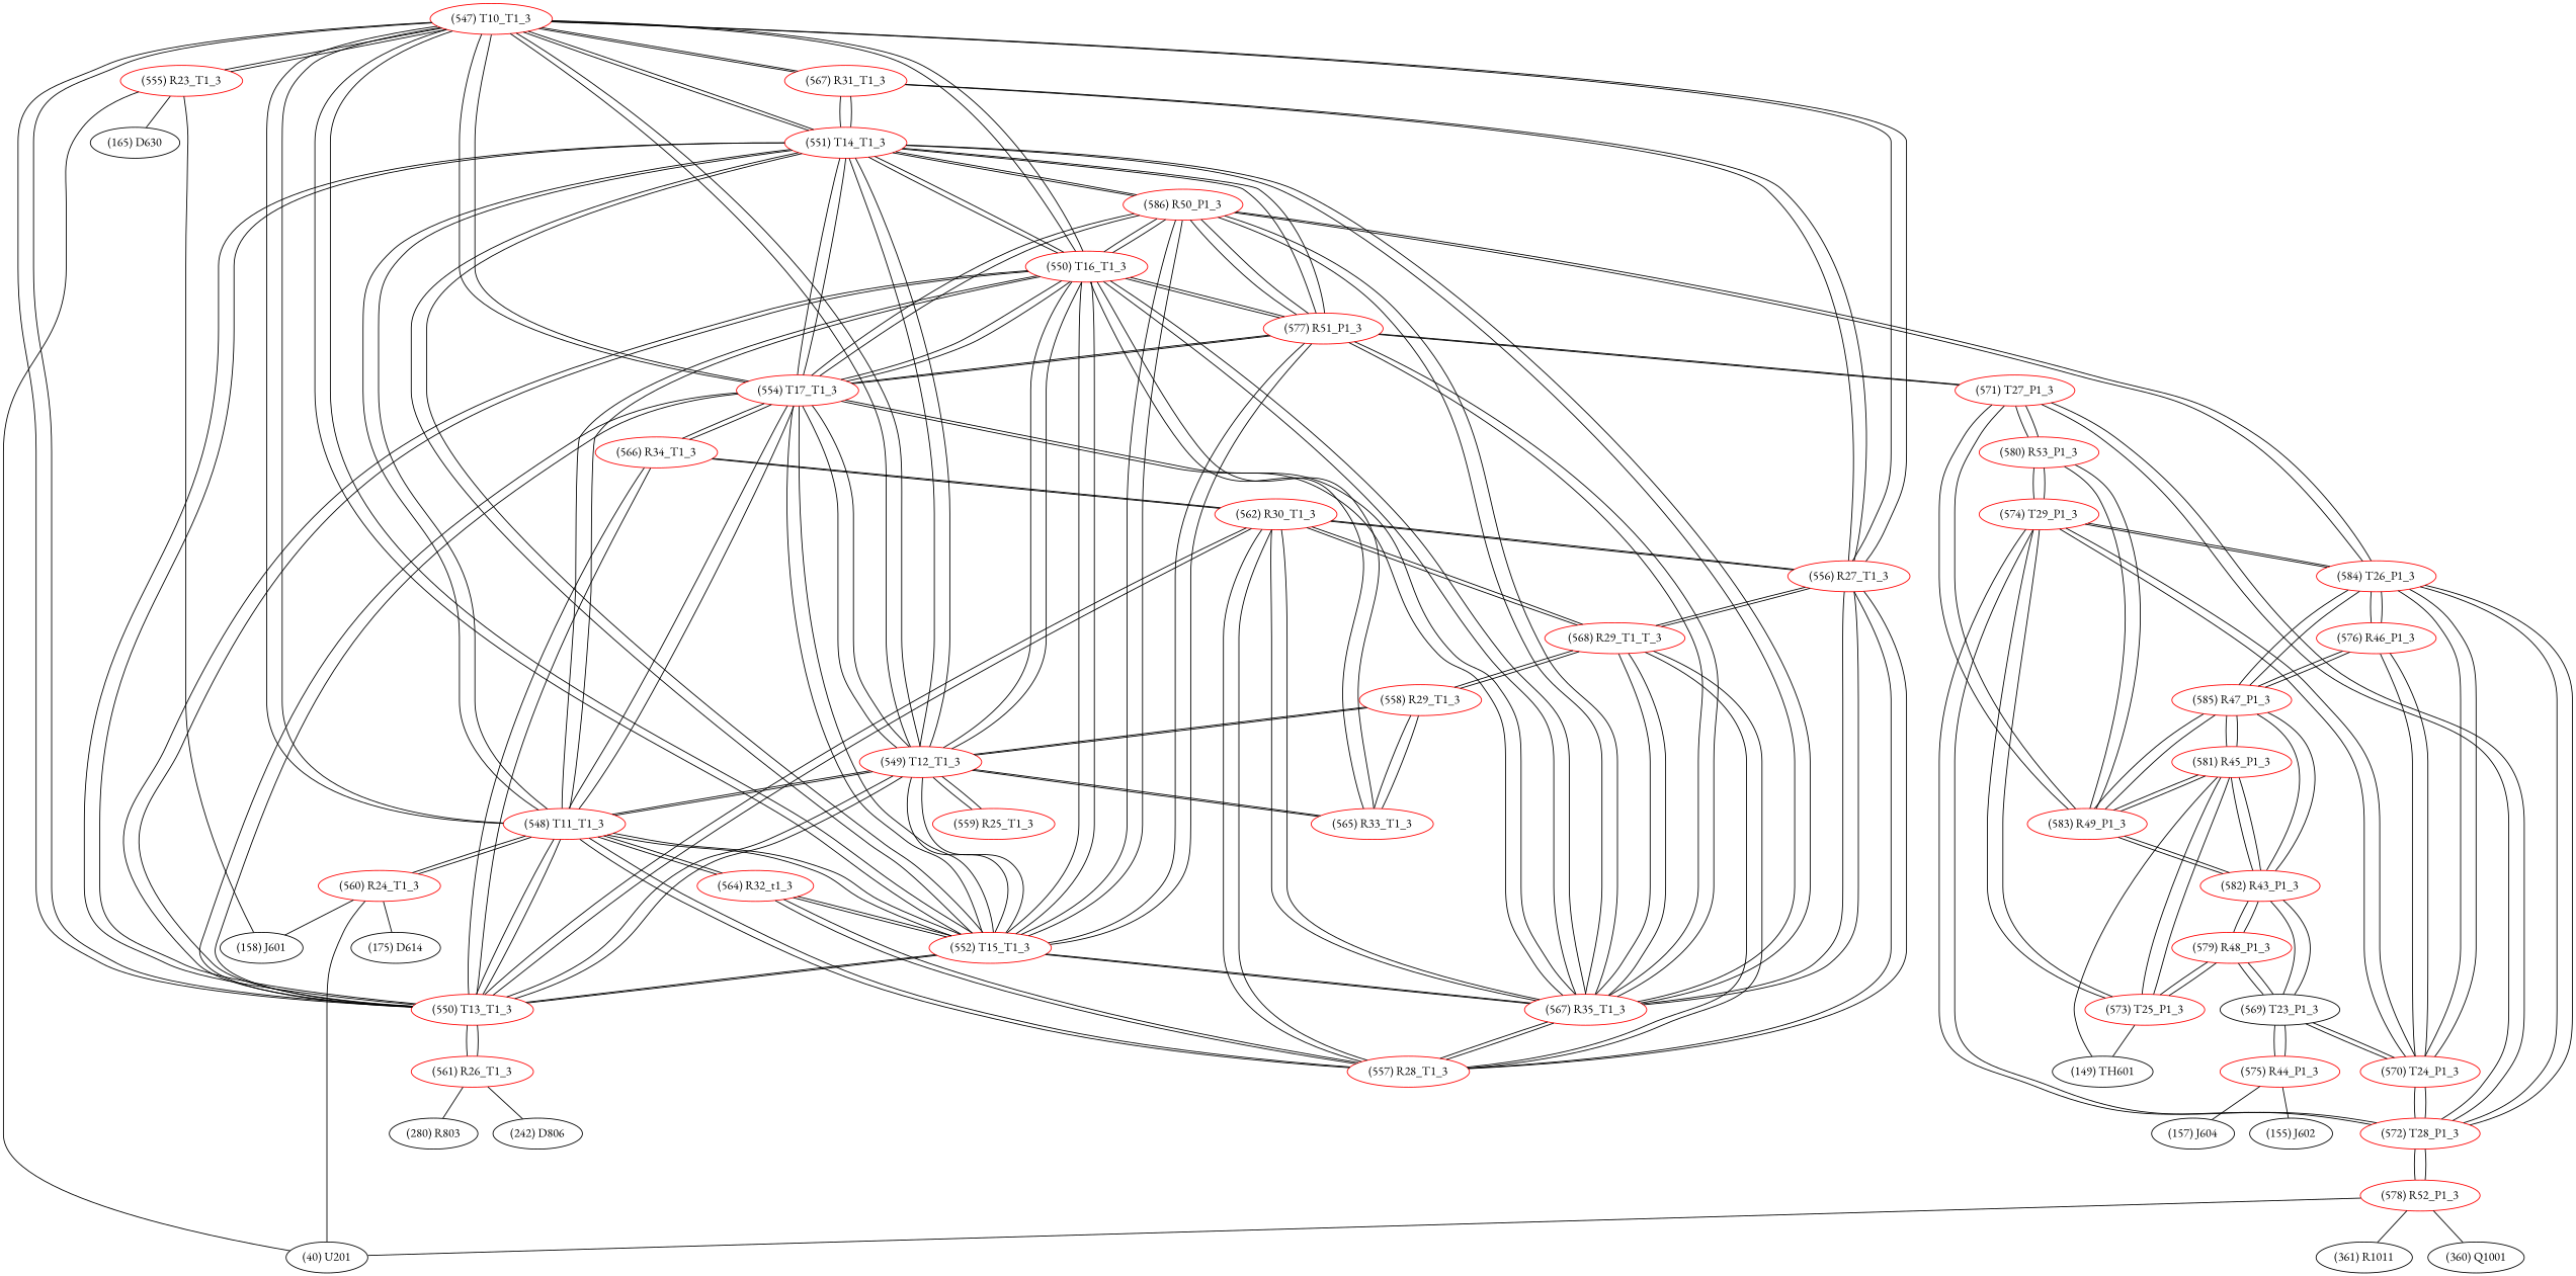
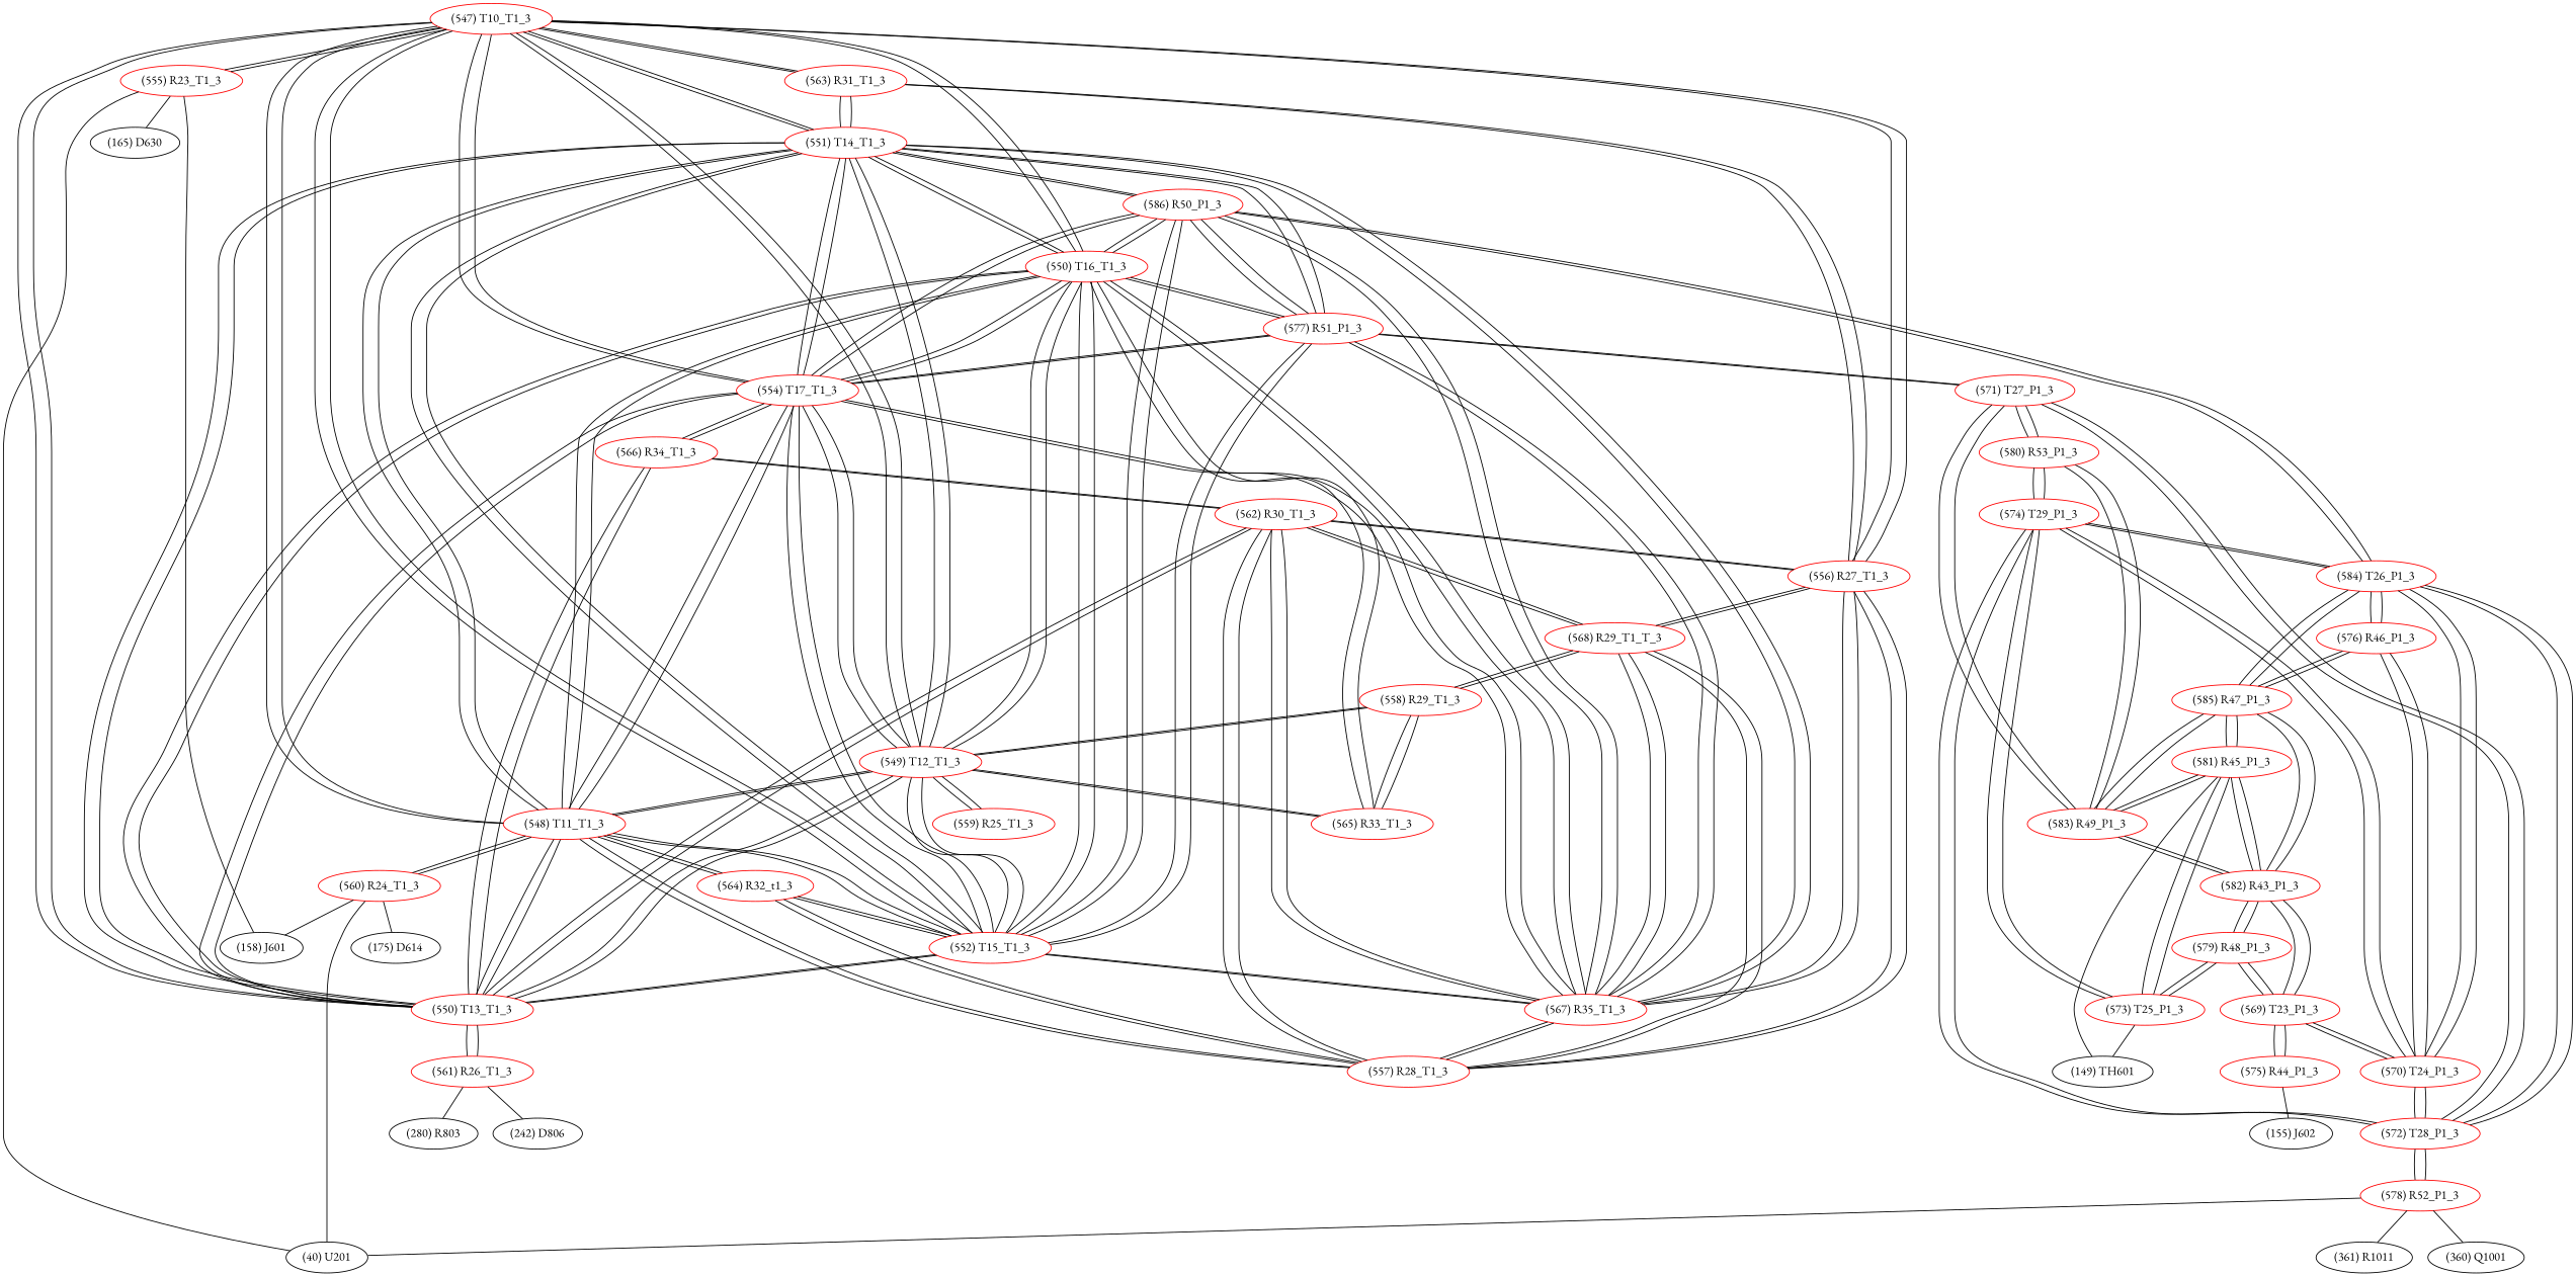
  graph {
    fontname="EB Garamond"
    node [color=red fontname="EB Garamond"]
    edge [fontname="EB Garamond"]
    n1 [label="(547) T10_T1_3"]
    n2 [label="(555) R23_T1_3"]
-   n3 [label="(567) R31_T1_3"]
+   n3 [label="(563) R31_T1_3"]
    n4 [label="(556) R27_T1_3"]
    n5 [label="(550) T16_T1_3"]
    n6 [label="(554) T17_T1_3"]
    n7 [label="(552) T15_T1_3"]
    n8 [label="(549) T12_T1_3"]
    n9 [label="(551) T14_T1_3"]
    n10 [label="(550) T13_T1_3"]
    n11 [label="(548) T11_T1_3"]
    n12 [label="(165) D630" color=""]
    n13 [label="(158) J601" color=""]
    n14 [label="(40) U201" color=""]
    n15 [label="(557) R28_T1_3"]
    n16 [label="(562) R30_T1_3"]
    n17 [label="(567) R35_T1_3"]
    n18 [label="(568) R29_T1_T_3"]
    n19 [label="(565) R33_T1_3"]
    n20 [label="(577) R51_P1_3"]
    n21 [label="(586) R50_P1_3"]
    n22 [label="(566) R34_T1_3"]
    n23 [label="(564) R32_t1_3"]
    n24 [label="(558) R29_T1_3"]
    n25 [label="(559) R25_T1_3"]
    n26 [label="(561) R26_T1_3"]
    n27 [label="(560) R24_T1_3"]
    n28 [label="(571) T27_P1_3"]
    n29 [label="(584) T26_P1_3"]
    n30 [label="(280) R803" color=""]
    n31 [label="(242) D806" color=""]
    n32 [label="(175) D614" color=""]
    n33 [label="(583) R49_P1_3"]
    n34 [label="(572) T28_P1_3"]
    n35 [label="(580) R53_P1_3"]
    n36 [label="(570) T24_P1_3"]
    n37 [label="(585) R47_P1_3"]
    n38 [label="(574) T29_P1_3"]
    n39 [label="(576) R46_P1_3"]
-   n40 [color=black label="(569) T23_P1_3"]
+   n40 [label="(569) T23_P1_3"]
    n41 [label="(579) R48_P1_3"]
    n42 [label="(582) R43_P1_3"]
    n43 [label="(575) R44_P1_3"]
    n44 [label="(573) T25_P1_3"]
    n45 [label="(581) R45_P1_3"]
    n46 [label="(155) J602" color=""]
-   n47 [label="(157) J604" color=""]
    n48 [label="(149) TH601" color=""]
    n49 [label="(578) R52_P1_3"]
    n50 [label="(361) R1011" color=""]
    n51 [label="(360) Q1001" color=""]
    n1 -- n2
    n1 -- n3
    n1 -- n4
    n1 -- n5
    n1 -- n6
    n1 -- n7
    n1 -- n8
    n1 -- n9
    n1 -- n10
    n1 -- n11
    n2 -- n1
    n2 -- n12
    n2 -- n13
    n2 -- n14
    n3 -- n1
    n3 -- n4
    n3 -- n9
    n4 -- n1
    n4 -- n3
    n4 -- n15
    n4 -- n16
    n4 -- n17
    n4 -- n18
    n5 -- n1
    n5 -- n6
    n5 -- n7
    n5 -- n8
    n5 -- n9
    n5 -- n10
    n5 -- n11
    n5 -- n17
    n5 -- n19
    n5 -- n20
    n5 -- n21
    n6 -- n1
    n6 -- n5
    n6 -- n7
    n6 -- n8
    n6 -- n9
    n6 -- n10
    n6 -- n11
    n6 -- n17
    n6 -- n20
    n6 -- n21
    n6 -- n22
    n7 -- n1
    n7 -- n5
    n7 -- n6
    n7 -- n8
    n7 -- n9
    n7 -- n10
    n7 -- n11
    n7 -- n17
    n7 -- n20
    n7 -- n21
    n7 -- n23
    n8 -- n1
    n8 -- n5
    n8 -- n6
    n8 -- n7
    n8 -- n9
    n8 -- n10
    n8 -- n11
    n8 -- n19
    n8 -- n24
    n8 -- n25
    n9 -- n1
    n9 -- n3
    n9 -- n5
    n9 -- n6
    n9 -- n7
    n9 -- n8
    n9 -- n10
    n9 -- n11
    n9 -- n17
    n9 -- n20
    n9 -- n21
    n10 -- n1
    n10 -- n5
    n10 -- n6
    n10 -- n7
    n10 -- n8
    n10 -- n9
    n10 -- n11
    n10 -- n16
    n10 -- n22
    n10 -- n26
    n11 -- n1
    n11 -- n5
    n11 -- n6
    n11 -- n7
    n11 -- n8
    n11 -- n9
    n11 -- n10
    n11 -- n15
    n11 -- n23
    n11 -- n27
    n15 -- n4
    n15 -- n11
    n15 -- n16
    n15 -- n17
    n15 -- n18
    n15 -- n23
    n16 -- n4
    n16 -- n10
    n16 -- n15
    n16 -- n17
    n16 -- n18
    n16 -- n22
    n17 -- n4
    n17 -- n5
    n17 -- n6
    n17 -- n7
    n17 -- n9
    n17 -- n15
    n17 -- n16
    n17 -- n18
    n17 -- n20
    n17 -- n21
    n18 -- n4
    n18 -- n15
    n18 -- n16
    n18 -- n17
    n18 -- n24
    n19 -- n5
    n19 -- n8
    n19 -- n24
    n20 -- n5
    n20 -- n6
    n20 -- n7
    n20 -- n9
    n20 -- n17
    n20 -- n21
    n20 -- n28
    n21 -- n5
    n21 -- n6
    n21 -- n7
    n21 -- n9
    n21 -- n17
    n21 -- n20
    n21 -- n29
    n22 -- n6
    n22 -- n10
    n22 -- n16
    n23 -- n7
    n23 -- n11
    n23 -- n15
    n24 -- n8
    n24 -- n18
    n24 -- n19
    n25 -- n8
    n26 -- n10
    n26 -- n30
    n26 -- n31
    n27 -- n11
    n27 -- n13
    n27 -- n14
    n27 -- n32
    n28 -- n20
    n28 -- n33
    n28 -- n34
    n28 -- n35
    n29 -- n21
    n29 -- n34
    n29 -- n36
    n29 -- n37
    n29 -- n38
    n29 -- n39
    n33 -- n28
    n33 -- n35
    n33 -- n37
    n33 -- n42
    n33 -- n45
    n34 -- n28
    n34 -- n29
    n34 -- n36
    n34 -- n38
    n34 -- n49
    n35 -- n28
    n35 -- n33
    n35 -- n38
    n36 -- n29
    n36 -- n34
    n36 -- n38
    n36 -- n39
    n36 -- n40
    n37 -- n29
    n37 -- n33
    n37 -- n39
    n37 -- n42
    n37 -- n45
    n38 -- n29
    n38 -- n34
    n38 -- n35
    n38 -- n36
    n38 -- n44
    n39 -- n29
    n39 -- n36
    n39 -- n37
    n40 -- n36
    n40 -- n41
    n40 -- n42
    n40 -- n43
    n41 -- n40
    n41 -- n42
    n41 -- n44
    n42 -- n33
    n42 -- n37
    n42 -- n40
    n42 -- n41
    n42 -- n45
    n43 -- n40
    n43 -- n46
-   n43 -- n47
    n44 -- n38
    n44 -- n41
    n44 -- n45
    n44 -- n48
    n45 -- n33
    n45 -- n37
    n45 -- n42
    n45 -- n44
    n45 -- n48
    n49 -- n14
    n49 -- n34
    n49 -- n50
    n49 -- n51
  }
